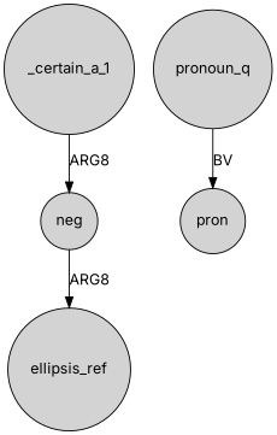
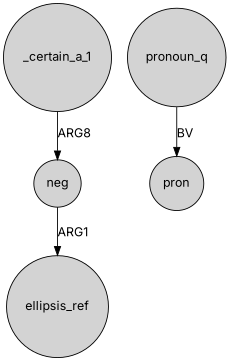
  digraph {
    fontname=Inter
    node [fontname=Inter shape=circle style=filled]
    edge [fontname=Inter]
    neg
    ellipsis_ref
    _certain_a_1
    pronoun_q
    pron
-   neg -> ellipsis_ref [label=ARG8]
+   neg -> ellipsis_ref [label=ARG1]
    _certain_a_1 -> neg [label=ARG8]
    pronoun_q -> pron [label=BV]
  }
